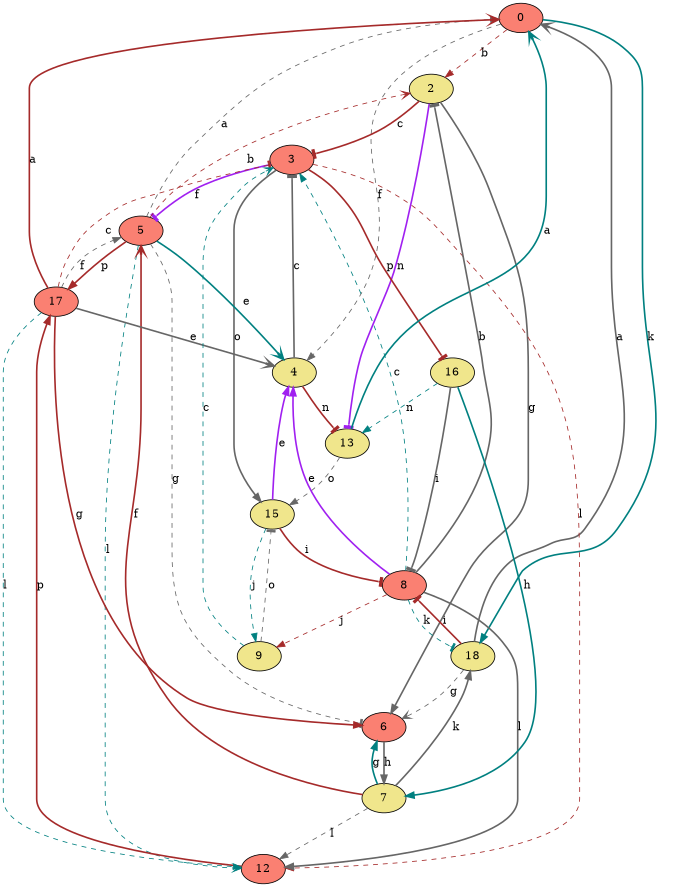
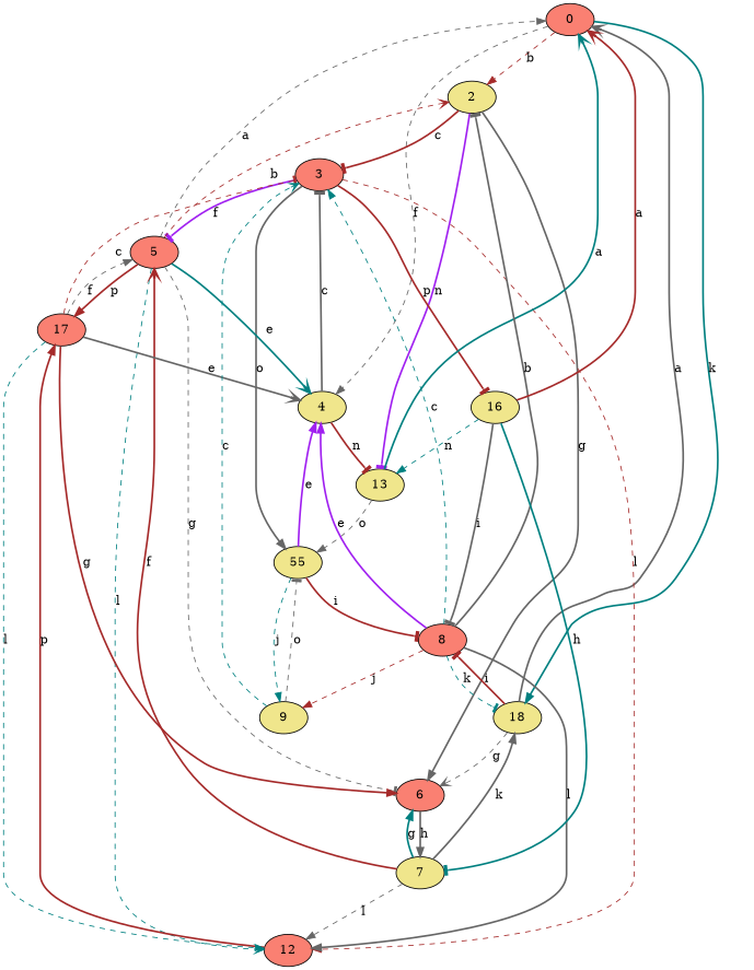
  strict digraph {
    node [fillcolor=khaki style=filled]
    edge [arrowhead=normal color=gray40 style=bold]
    0 [fillcolor=salmon]
    2
    4
    n4 [label=18]
    3 [fillcolor=salmon]
    6 [fillcolor=salmon]
    13
    8 [fillcolor=salmon]
    5 [fillcolor=salmon]
    12 [fillcolor=salmon]
-   15
+   15 [label=55]
    16
    7
    17 [fillcolor=salmon]
    9
    0 -> 2 [color=brown label=b style=dashed]
    0 -> 4 [label=f style=dashed]
    0 -> n4 [color=teal label=k]
    2 -> 3 [arrowhead=tee color=brown label=c]
    2 -> 6 [label=g]
    2 -> 13 [arrowhead=tee color=purple label=n]
    4 -> 3 [arrowhead=tee label=c]
    4 -> 13 [arrowhead=tee color=brown label=n]
    n4 -> 0 [arrowhead=vee label=a]
    n4 -> 6 [arrowhead=vee label=g style=dashed]
    n4 -> 8 [arrowhead=tee color=brown label=i]
    3 -> 5 [arrowhead=tee color=purple label=f]
    3 -> 12 [color=brown label=l style=dashed]
    3 -> 15 [label=o]
    3 -> 16 [arrowhead=tee color=brown label=p]
    6 -> 7 [label=h]
    13 -> 0 [arrowhead=vee color=teal label=a]
    13 -> 15 [label=o style=dashed]
    8 -> 2 [arrowhead=tee label=b]
    8 -> 4 [color=purple label=e]
    8 -> n4 [arrowhead=tee color=teal label=k style=dashed]
    8 -> 3 [color=teal label=c style=dashed]
    8 -> 12 [label=l]
    8 -> 9 [color=brown label=j style=dashed]
    5 -> 0 [label=a style=dashed]
    5 -> 2 [arrowhead=vee color=brown label=b style=dashed]
    5 -> 4 [arrowhead=vee color=teal label=e]
    5 -> 6 [arrowhead=tee label=g style=dashed]
    5 -> 12 [arrowhead=vee color=teal label=l style=dashed]
    5 -> 17 [color=brown label=p]
    12 -> 17 [color=brown label=p]
    15 -> 4 [color=purple label=e]
    15 -> 8 [arrowhead=tee color=brown label=i]
    15 -> 9 [color=teal label=j style=dashed]
    16 -> 13 [color=teal label=n style=dashed]
    16 -> 8 [arrowhead=tee label=i]
-   16 -> 7 [color=teal label=h]
+   16 -> 7 [arrowhead=tee color=teal label=h]
    7 -> n4 [label=k]
    7 -> 6 [color=teal label=g]
    7 -> 5 [arrowhead=vee color=brown label=f]
    7 -> 12 [label=l style=dashed]
-   17 -> 0 [arrowhead=vee color=brown label=a]
+   16 -> 0 [arrowhead=vee color=brown label=a]
    17 -> 4 [arrowhead=vee label=e]
    17 -> 3 [arrowhead=tee color=brown label=c style=dashed]
    17 -> 6 [color=brown label=g]
    17 -> 5 [label=f style=dashed]
    17 -> 12 [color=teal label=l style=dashed]
    9 -> 3 [arrowhead=vee color=teal label=c style=dashed]
    9 -> 15 [arrowhead=tee label=o style=dashed]
  }
